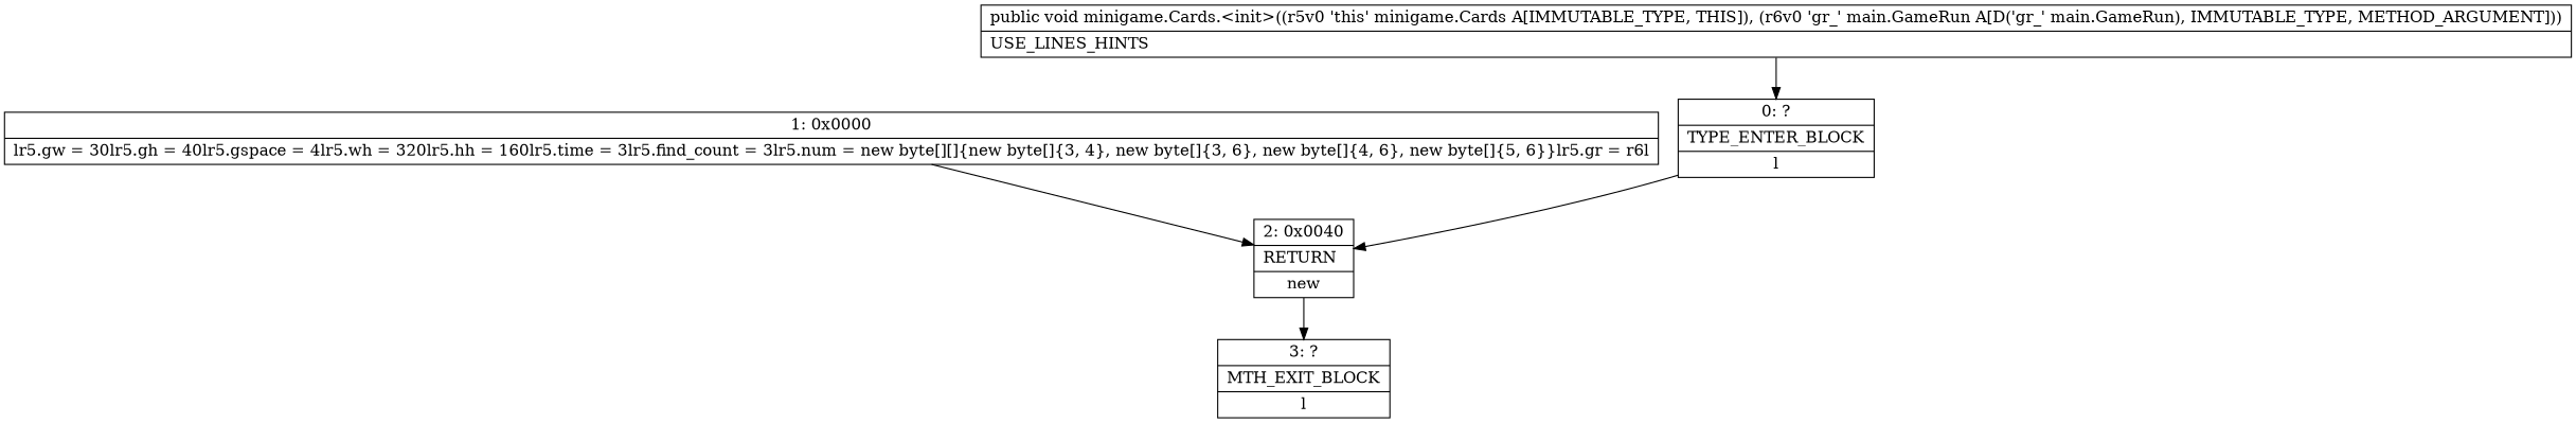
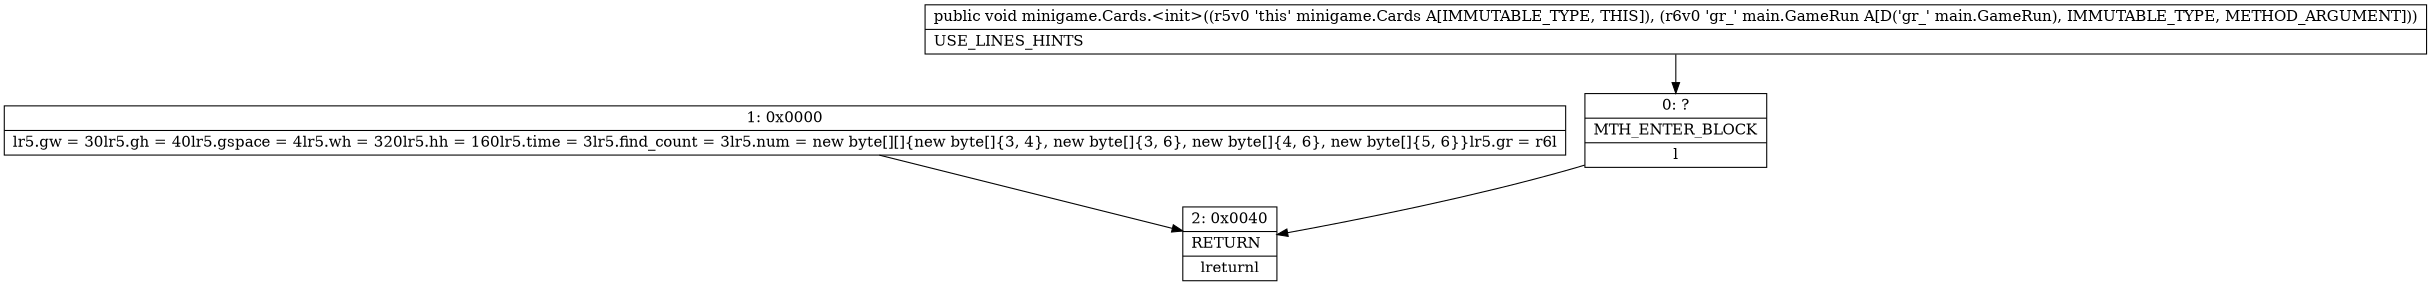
  digraph {
    node [shape=record]
-   n1 [label="{0\:\ ?|TYPE_ENTER_BLOCK\l|l}"]
-   n2 [label="{2\:\ 0x0040|RETURN\l|new}"]
+   n1 [label="{0\:\ ?|MTH_ENTER_BLOCK\l|l}"]
+   n2 [label="{2\:\ 0x0040|RETURN\l|lreturnl}"]
    n3 [label="{1\:\ 0x0000|lr5.gw = 30lr5.gh = 40lr5.gspace = 4lr5.wh = 320lr5.hh = 160lr5.time = 3lr5.find_count = 3lr5.num = new byte[][]\{new byte[]\{3, 4\}, new byte[]\{3, 6\}, new byte[]\{4, 6\}, new byte[]\{5, 6\}\}lr5.gr = r6l}"]
-   n4 [label="{3\:\ ?|MTH_EXIT_BLOCK\l|l}"]
    n5 [label="{public void minigame.Cards.\<init\>((r5v0 'this' minigame.Cards A[IMMUTABLE_TYPE, THIS]), (r6v0 'gr_' main.GameRun A[D('gr_' main.GameRun), IMMUTABLE_TYPE, METHOD_ARGUMENT]))  | USE_LINES_HINTS\l}"]
    n1 -> n2
-   n2 -> n4
    n3 -> n2
    n5 -> n1
  }
